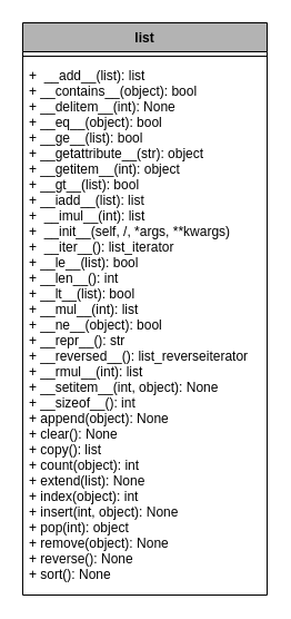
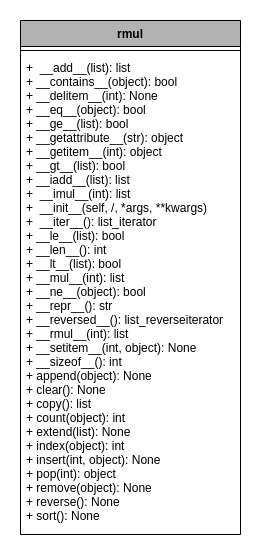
  <mxCell id="0" />
  <mxCell id="1" parent="0" />
- <mxCell id="2" value="list" style="swimlane;fontStyle=1;align=center;verticalAlign=top;childLayout=stackLayout;horizontal=1;startSize=26;horizontalStack=0;resizeParent=1;resizeParentMax=0;resizeLast=0;collapsible=1;marginBottom=0;fontColor=#000000;labelBackgroundColor=none;strokeColor=#000000;fillColor=#B3B3B3;" parent="1" vertex="1"><mxGeometry x="20" y="20" width="220" height="514" as="geometry" /></mxCell>
+ <mxCell id="2" value="rmul" style="swimlane;fontStyle=1;align=center;verticalAlign=top;childLayout=stackLayout;horizontal=1;startSize=26;horizontalStack=0;resizeParent=1;resizeParentMax=0;resizeLast=0;collapsible=1;marginBottom=0;fontColor=#000000;labelBackgroundColor=none;strokeColor=#000000;fillColor=#B3B3B3;" parent="1" vertex="1"><mxGeometry x="20" y="20" width="220" height="514" as="geometry" /></mxCell>
  <mxCell id="3" value="" style="line;strokeWidth=1;fillColor=none;align=left;verticalAlign=middle;spacingTop=-1;spacingLeft=3;spacingRight=3;rotatable=0;labelPosition=right;points=[];portConstraint=eastwest;strokeColor=#000000;" parent="2" vertex="1"><mxGeometry y="26" width="220" height="8" as="geometry" /></mxCell>
  <mxCell id="4" value="+  __add__(list): list&#10;+ __contains__(object): bool&#10;+ __delitem__(int): None&#10;+ __eq__(object): bool&#10;+ __ge__(list): bool&#10;+ __getattribute__(str): object&#10;+ __getitem__(int): object  &#10;+ __gt__(list): bool&#10;+ __iadd__(list): list&#10;+  __imul__(int): list&#10;+  __init__(self, /, *args, **kwargs)  &#10;+  __iter__(): list_iterator&#10;+ __le__(list): bool&#10;+ __len__(): int&#10;+ __lt__(list): bool&#10;+ __mul__(int): list&#10;+ __ne__(object): bool&#10;+ __repr__(): str&#10;+ __reversed__(): list_reverseiterator&#10;+ __rmul__(int): list&#10;+ __setitem__(int, object): None&#10;+ __sizeof__(): int&#10;+ append(object): None&#10;+ clear(): None&#10;+ copy(): list&#10;+ count(object): int&#10;+ extend(list): None&#10;+ index(object): int&#10;+ insert(int, object): None&#10;+ pop(int): object&#10;+ remove(object): None&#10;+ reverse(): None&#10;+ sort(): None" style="text;strokeColor=none;fillColor=none;align=left;verticalAlign=top;spacingLeft=4;spacingRight=4;overflow=hidden;rotatable=0;points=[[0,0.5],[1,0.5]];portConstraint=eastwest;fontColor=#000000;" parent="2" vertex="1"><mxGeometry y="34" width="220" height="480" as="geometry" /></mxCell>
